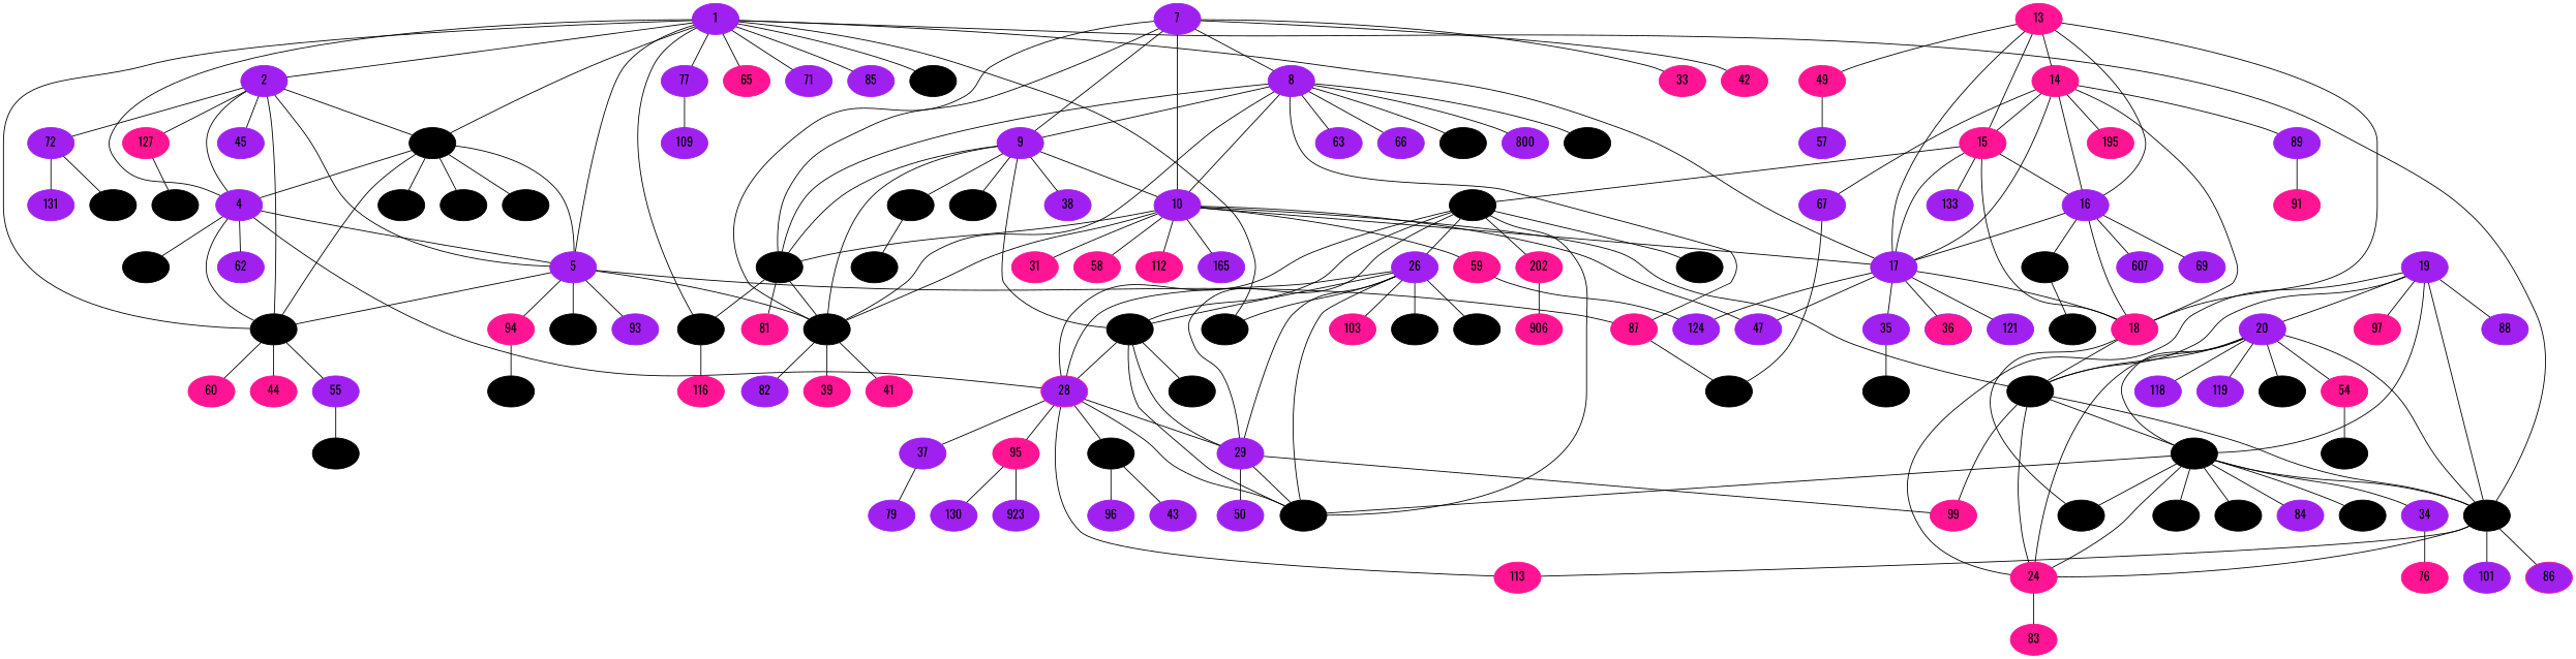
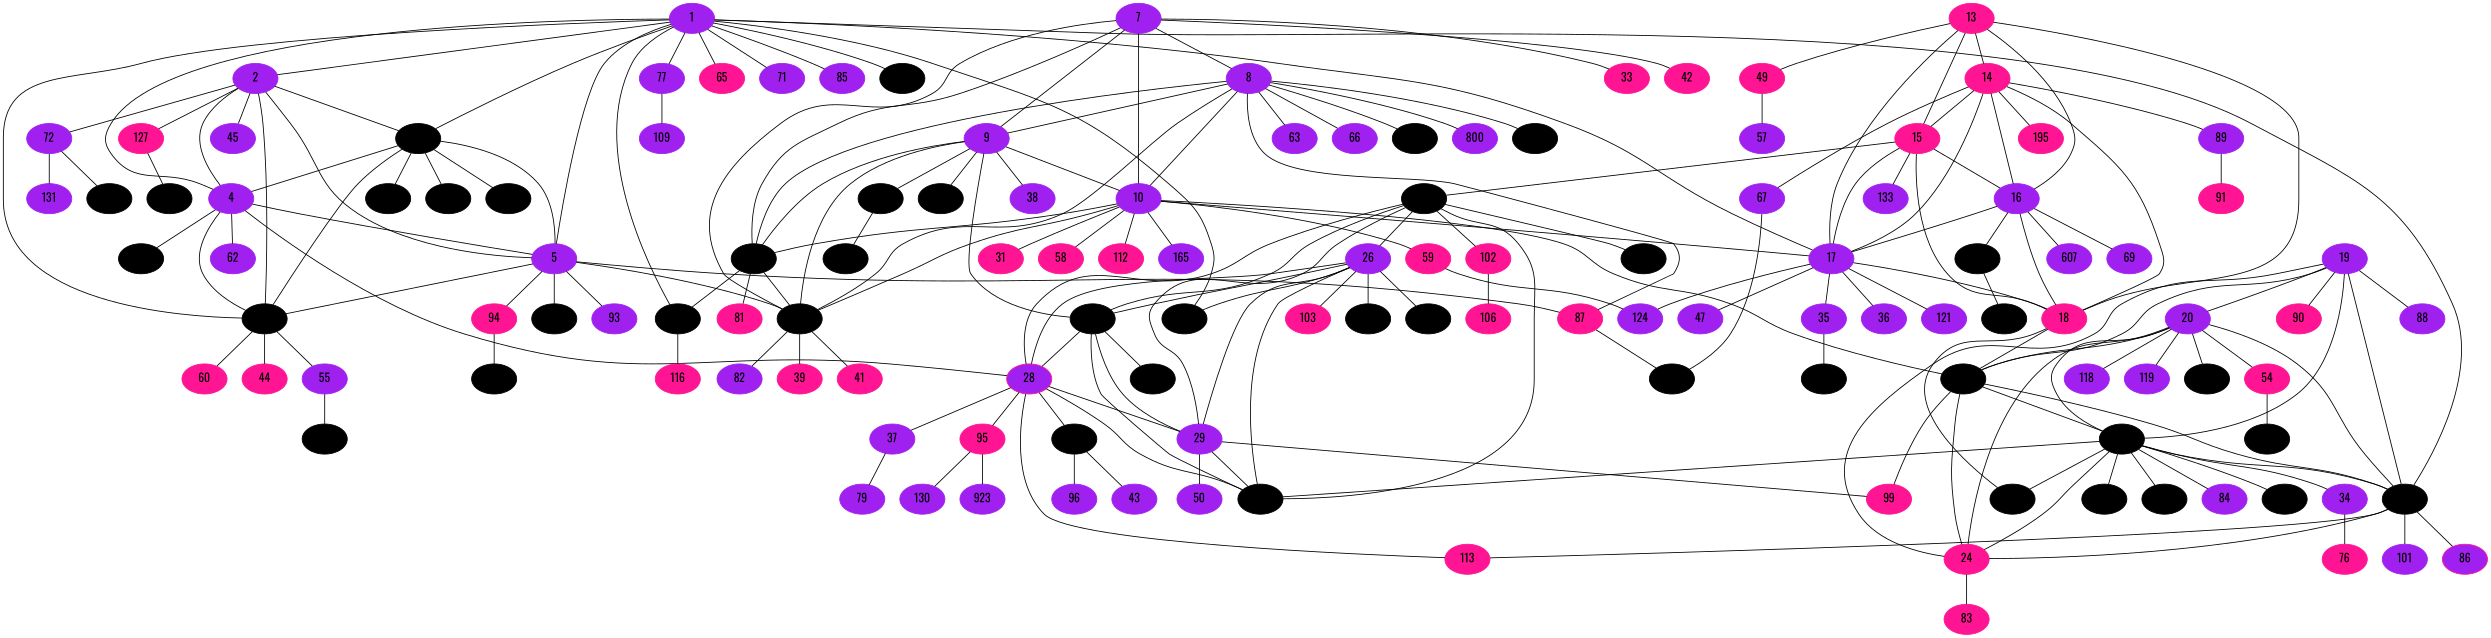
  graph {
    fontname=Oswald
    node [color=purple fontname=Oswald style=filled]
    edge [fontname=Oswald]
    1
    2
    3 [color=black]
    4
    5
    6 [color=black]
    17
    23 [color=black]
    52 [color=black]
    65 [color=deeppink]
    71
    77
    85
    108 [color=black]
    117 [color=black]
    45
    72
    127 [color=deeppink]
    40 [color=black]
    46 [color=black]
    64 [color=black]
    28 [color=deeppink fillcolor=purple]
    62
    68 [color=black]
    12 [color=black]
    74 [color=black]
    87 [color=deeppink]
    93
    94 [color=deeppink]
    44 [color=deeppink]
    55
    60 [color=deeppink]
    47
    18 [color=deeppink]
    35
-   36 [fillcolor=deeppink]
+   36
    121
    124
    24 [color=deeppink]
    86 [color=deeppink fillcolor=purple]
    101
    113 [color=deeppink]
    116 [color=deeppink]
    109
    98 [color=black]
    131
    132 [color=black]
    30 [color=black]
    29
    32 [color=black]
    37
    95 [color=deeppink]
    39 [color=deeppink]
    41 [color=deeppink]
    82
    104 [color=black]
    134 [color=black]
    80 [color=black]
    7
    8
    9
    10
    11 [color=black]
    33 [color=deeppink]
    42 [color=deeppink]
    63
    66
    70 [color=black]
    n69 [label=800]
    126 [color=black]
    27 [color=black]
    38
    75 [color=black]
    129 [color=black]
    21 [color=black]
    31 [color=deeppink]
    58 [color=deeppink]
    59 [color=deeppink]
    112 [color=deeppink]
    n80 [label=165]
    81 [color=deeppink]
    114 [color=black]
    111 [color=black]
    22 [color=black]
    99 [color=deeppink]
    13 [color=deeppink]
    14 [color=deeppink]
    15 [color=deeppink]
    16
    49 [color=deeppink]
    67
    89
    n93 [color=deeppink label=195]
    25 [color=black]
    133
    53 [color=black]
    69
    n98 [label=607]
    128 [color=black]
    57
    91 [color=deeppink]
    26
    78 [color=black]
-   102 [color=deeppink label=202]
+   102 [color=deeppink]
    105 [color=black]
    51 [color=black]
    19
    20
    88
-   90 [color=deeppink label=97]
+   90 [color=deeppink]
    54 [color=deeppink]
    118
    119
    120 [color=black]
    34
    48 [color=black]
    56 [color=black]
    84
    110 [color=black]
    83 [color=deeppink]
    61 [color=black]
    76 [color=deeppink]
    73 [color=black]
    92 [color=black]
    103 [color=deeppink]
    50
-   106 [color=deeppink label=906]
+   106 [color=deeppink]
    43
    96
    79
    n131 [label=923]
    130
    1 -- 2
    1 -- 3
    1 -- 4
    1 -- 5
    1 -- 6
    1 -- 17
    1 -- 23
    1 -- 52
    1 -- 65
    1 -- 71
    1 -- 77
    1 -- 85
    1 -- 108
    1 -- 117
    2 -- 3
    2 -- 4
    2 -- 5
    2 -- 6
    2 -- 45
    2 -- 72
    2 -- 127
    3 -- 4
    3 -- 5
    3 -- 6
    3 -- 40
    3 -- 46
    3 -- 64
    4 -- 5
    4 -- 6
    4 -- 28
    4 -- 62
    4 -- 68
    5 -- 6
    5 -- 12
    5 -- 74
    5 -- 87
    5 -- 93
    5 -- 94
    6 -- 44
    6 -- 55
    6 -- 60
    17 -- 47
    17 -- 18
    17 -- 35
    17 -- 36
    17 -- 121
    17 -- 124
    23 -- 24
    23 -- 86
    23 -- 101
    23 -- 113
    52 -- 116
    77 -- 109
    72 -- 98
    72 -- 131
    127 -- 132
    28 -- 113
    28 -- 30
    28 -- 29
    28 -- 32
    28 -- 37
    28 -- 95
    12 -- 39
    12 -- 41
    12 -- 82
    87 -- 104
    94 -- 134
    55 -- 80
    18 -- 21
    18 -- 128
    35 -- 51
    24 -- 83
    29 -- 30
    29 -- 99
    29 -- 50
    32 -- 43
    32 -- 96
    37 -- 79
    95 -- n131
    95 -- 130
    7 -- 12
    7 -- 8
    7 -- 9
    7 -- 10
    7 -- 11
    7 -- 33
    7 -- 42
    8 -- 12
    8 -- 87
    8 -- 9
    8 -- 10
    8 -- 11
    8 -- 63
    8 -- 66
    8 -- 70
    8 -- n69
    8 -- 126
    9 -- 12
    9 -- 10
    9 -- 11
    9 -- 27
    9 -- 38
    9 -- 75
    9 -- 129
    10 -- 17
    10 -- 12
-   10 -- 47
    10 -- 11
    10 -- 21
    10 -- 31
    10 -- 58
    10 -- 59
    10 -- 112
    10 -- n80
    11 -- 52
    11 -- 12
    11 -- 81
    27 -- 28
    27 -- 30
    27 -- 29
    27 -- 114
    75 -- 111
    21 -- 23
    21 -- 24
    21 -- 22
    21 -- 99
    59 -- 124
    22 -- 23
    22 -- 24
    22 -- 30
    22 -- 128
    22 -- 34
    22 -- 48
    22 -- 56
    22 -- 84
    22 -- 110
    13 -- 17
    13 -- 18
    13 -- 14
    13 -- 15
    13 -- 16
    13 -- 49
    14 -- 17
    14 -- 18
    14 -- 15
    14 -- 16
    14 -- 67
    14 -- 89
    14 -- n93
    15 -- 17
    15 -- 18
    15 -- 16
    15 -- 25
    15 -- 133
    16 -- 17
    16 -- 18
    16 -- 53
    16 -- 69
    16 -- n98
    49 -- 57
    67 -- 104
    89 -- 91
    25 -- 28
    25 -- 30
    25 -- 29
    25 -- 27
    25 -- 26
    25 -- 78
    25 -- 102
    53 -- 105
    26 -- 108
    26 -- 28
    26 -- 30
    26 -- 29
    26 -- 27
    26 -- 73
    26 -- 92
    26 -- 103
    102 -- 106
    19 -- 23
    19 -- 24
    19 -- 21
    19 -- 22
    19 -- 20
    19 -- 88
    19 -- 90
    20 -- 23
    20 -- 24
    20 -- 21
    20 -- 22
    20 -- 54
    20 -- 118
    20 -- 119
    20 -- 120
    54 -- 61
    34 -- 76
  }
